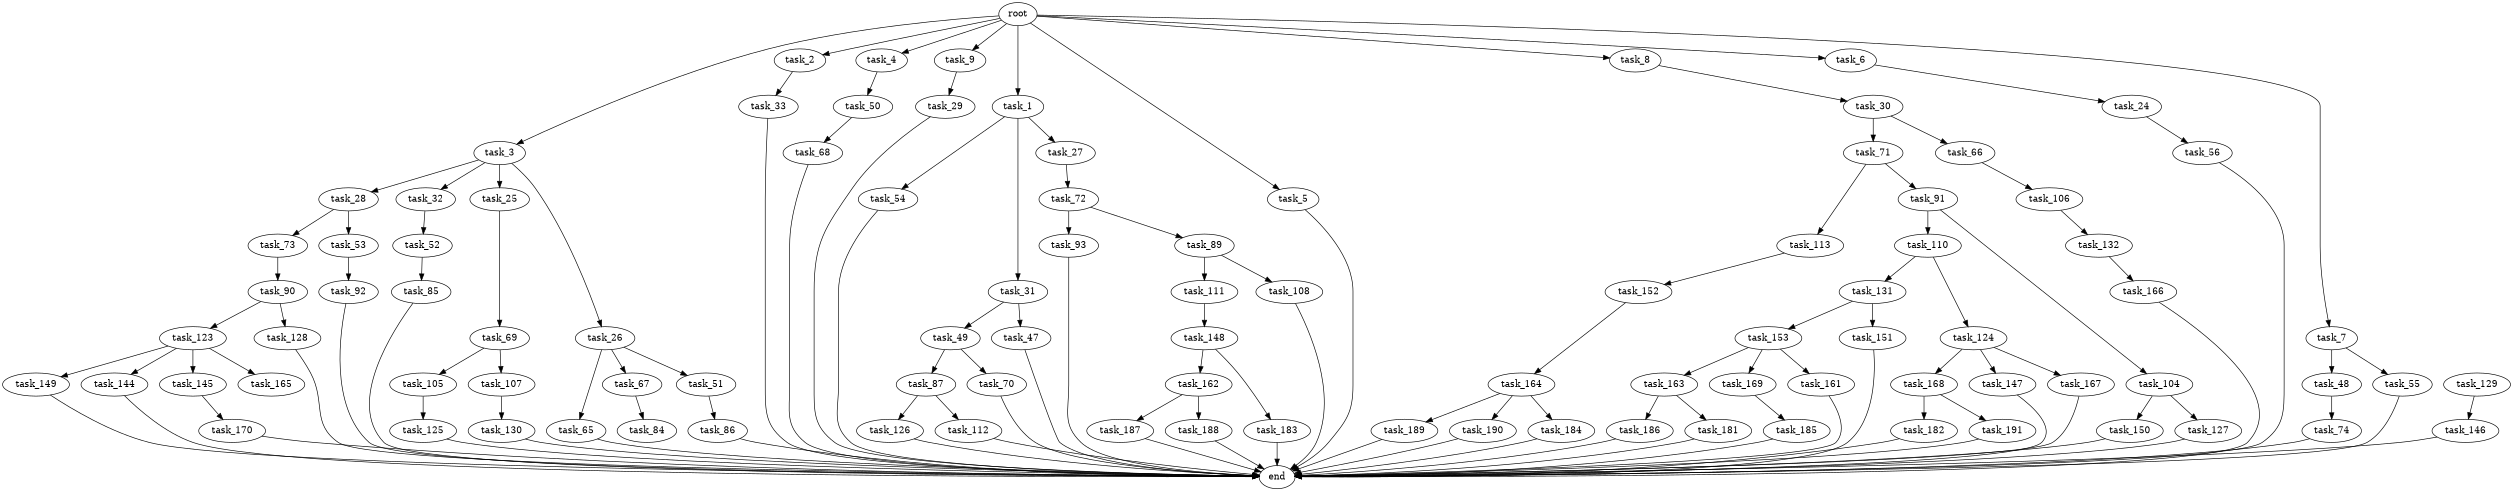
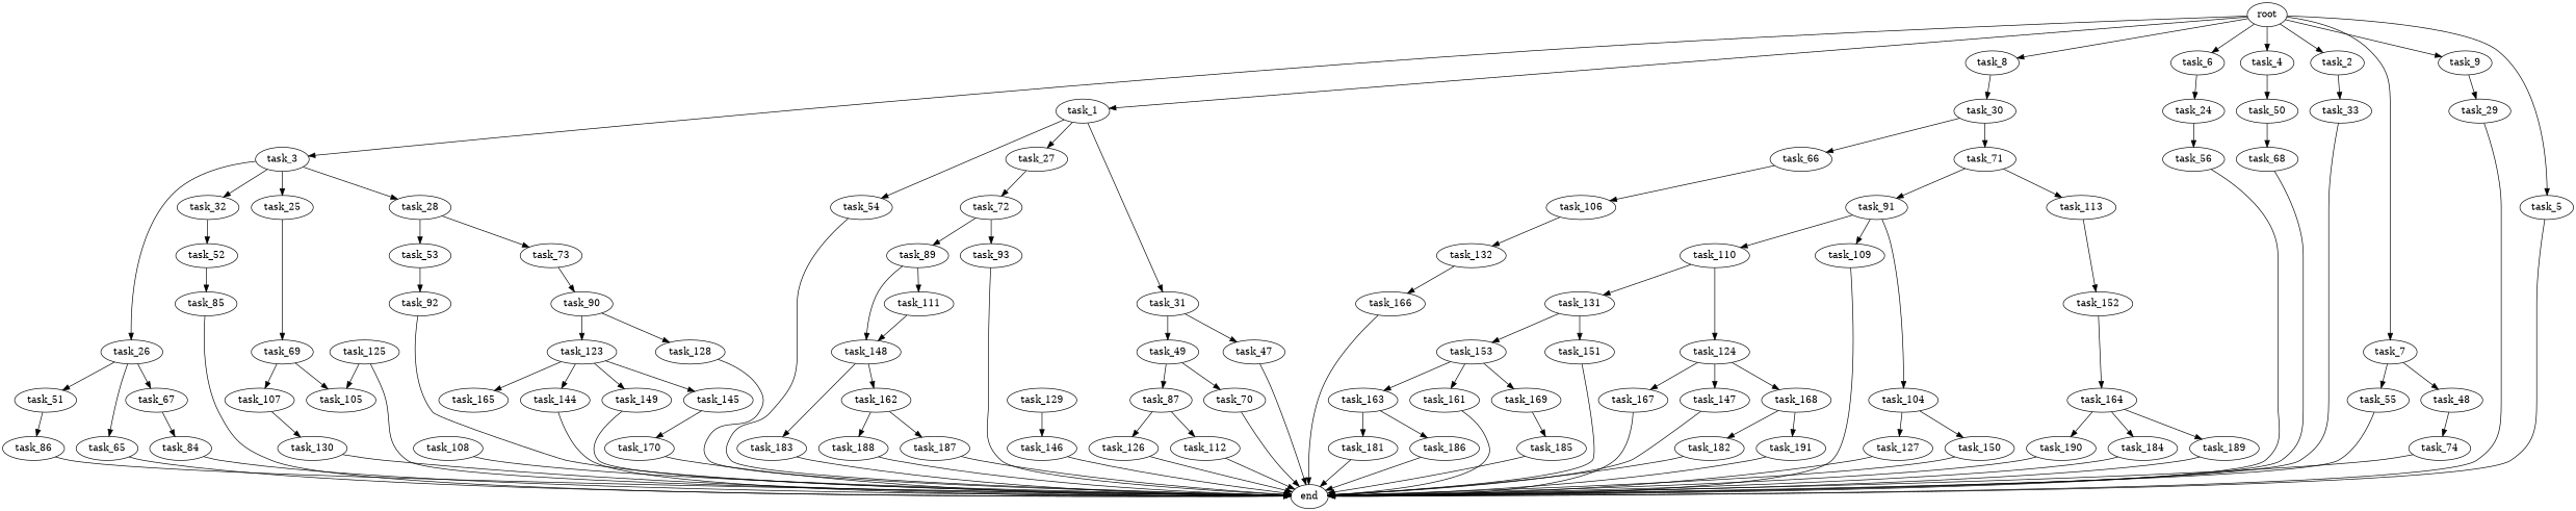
  digraph {
    task_65
    end
    task_113
    task_152
    task_164
    task_162
    task_187
    task_188
    task_149
    task_105
    task_125
    task_72
    task_93
    task_89
    task_111
    task_108
    task_54
    task_166
    task_163
    task_186
    task_181
    task_150
    task_56
    task_170
    task_28
    task_73
    task_53
    task_90
    task_92
    task_3
    task_32
    task_25
    task_26
    task_52
    task_69
    task_67
    task_51
    task_49
    task_87
    task_70
    task_126
    task_112
    task_71
    task_91
    task_110
    task_104
+   task_109
    task_31
    task_47
    task_50
    task_68
    task_146
    task_123
    task_128
    task_144
    task_145
    task_165
    task_27
    task_168
    task_182
    task_191
    task_147
    task_153
    task_169
    task_161
    task_185
    task_148
    task_183
    task_189
    task_190
    task_184
    task_85
    task_2
    task_33
    task_48
    task_74
    task_84
    task_131
    task_124
    task_151
    task_167
    task_30
    task_66
    task_106
    task_127
    task_4
    task_129
    task_24
    task_9
    task_29
    task_130
    task_107
    task_86
    task_1
    task_5
    task_8
    task_132
    task_55
    root
    task_6
    task_7
    task_65 -> end
    task_113 -> task_152
    task_152 -> task_164
    task_164 -> task_189
    task_164 -> task_190
    task_164 -> task_184
    task_162 -> task_187
    task_162 -> task_188
    task_187 -> end
    task_188 -> end
    task_149 -> end
-   task_105 -> task_125
+   task_125 -> task_105
    task_125 -> end
    task_72 -> task_93
    task_72 -> task_89
    task_93 -> end
    task_89 -> task_111
-   task_89 -> task_108
+   task_89 -> task_148
    task_111 -> task_148
    task_108 -> end
    task_54 -> end
    task_166 -> end
    task_163 -> task_186
    task_163 -> task_181
    task_186 -> end
    task_181 -> end
    task_150 -> end
    task_56 -> end
    task_170 -> end
    task_28 -> task_73
    task_28 -> task_53
    task_73 -> task_90
    task_53 -> task_92
    task_90 -> task_123
    task_90 -> task_128
    task_92 -> end
    task_3 -> task_28
    task_3 -> task_32
    task_3 -> task_25
    task_3 -> task_26
    task_32 -> task_52
    task_25 -> task_69
    task_26 -> task_65
    task_26 -> task_67
    task_26 -> task_51
    task_52 -> task_85
    task_69 -> task_105
    task_69 -> task_107
    task_67 -> task_84
    task_51 -> task_86
    task_49 -> task_87
    task_49 -> task_70
    task_87 -> task_126
    task_87 -> task_112
    task_70 -> end
    task_126 -> end
    task_112 -> end
    task_71 -> task_113
    task_71 -> task_91
    task_91 -> task_110
    task_91 -> task_104
+   task_91 -> task_109
    task_110 -> task_131
    task_110 -> task_124
    task_104 -> task_150
    task_104 -> task_127
+   task_109 -> end
    task_31 -> task_49
    task_31 -> task_47
    task_47 -> end
    task_50 -> task_68
    task_68 -> end
    task_146 -> end
    task_123 -> task_149
    task_123 -> task_144
    task_123 -> task_145
    task_123 -> task_165
    task_128 -> end
    task_144 -> end
    task_145 -> task_170
    task_27 -> task_72
    task_168 -> task_182
    task_168 -> task_191
    task_182 -> end
    task_191 -> end
    task_147 -> end
    task_153 -> task_163
    task_153 -> task_169
    task_153 -> task_161
    task_169 -> task_185
    task_161 -> end
    task_185 -> end
    task_148 -> task_162
    task_148 -> task_183
    task_183 -> end
    task_189 -> end
    task_190 -> end
    task_184 -> end
    task_85 -> end
    task_2 -> task_33
    task_33 -> end
    task_48 -> task_74
    task_74 -> end
+   task_84 -> end
    task_131 -> task_153
    task_131 -> task_151
    task_124 -> task_168
    task_124 -> task_147
    task_124 -> task_167
    task_151 -> end
    task_167 -> end
    task_30 -> task_71
    task_30 -> task_66
    task_66 -> task_106
    task_106 -> task_132
    task_127 -> end
    task_4 -> task_50
    task_129 -> task_146
    task_24 -> task_56
    task_9 -> task_29
    task_29 -> end
    task_130 -> end
    task_107 -> task_130
    task_86 -> end
    task_1 -> task_54
    task_1 -> task_31
    task_1 -> task_27
    task_5 -> end
    task_8 -> task_30
    task_132 -> task_166
    task_55 -> end
    root -> task_3
    root -> task_2
    root -> task_4
    root -> task_9
    root -> task_1
    root -> task_5
    root -> task_8
    root -> task_6
    root -> task_7
    task_6 -> task_24
    task_7 -> task_48
    task_7 -> task_55
  }
